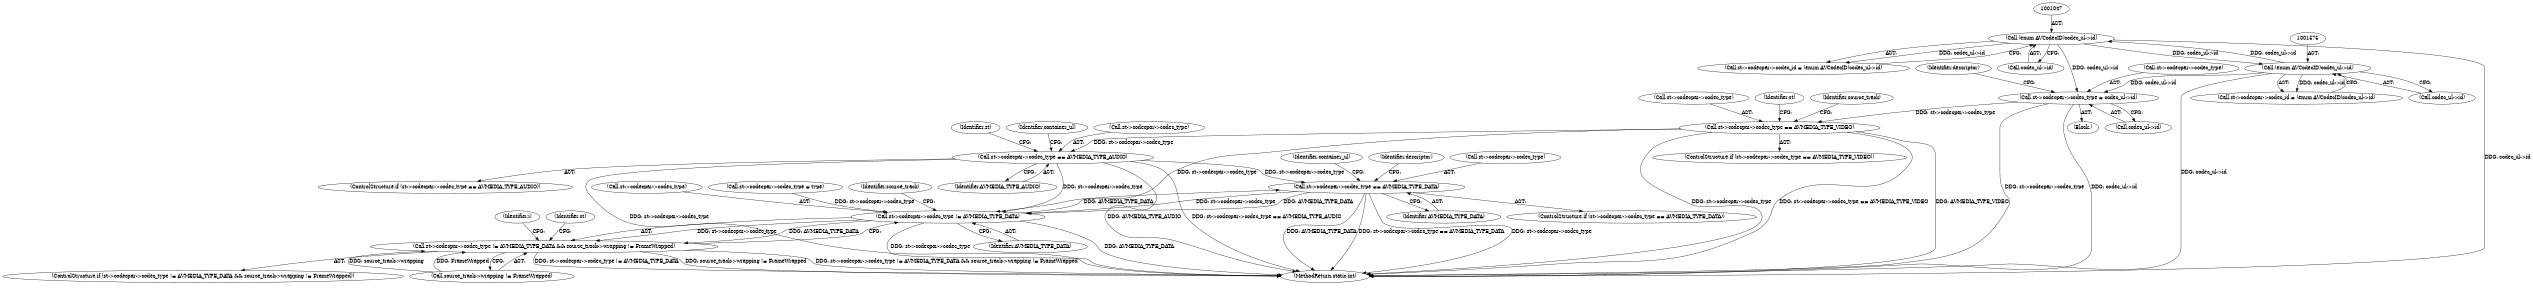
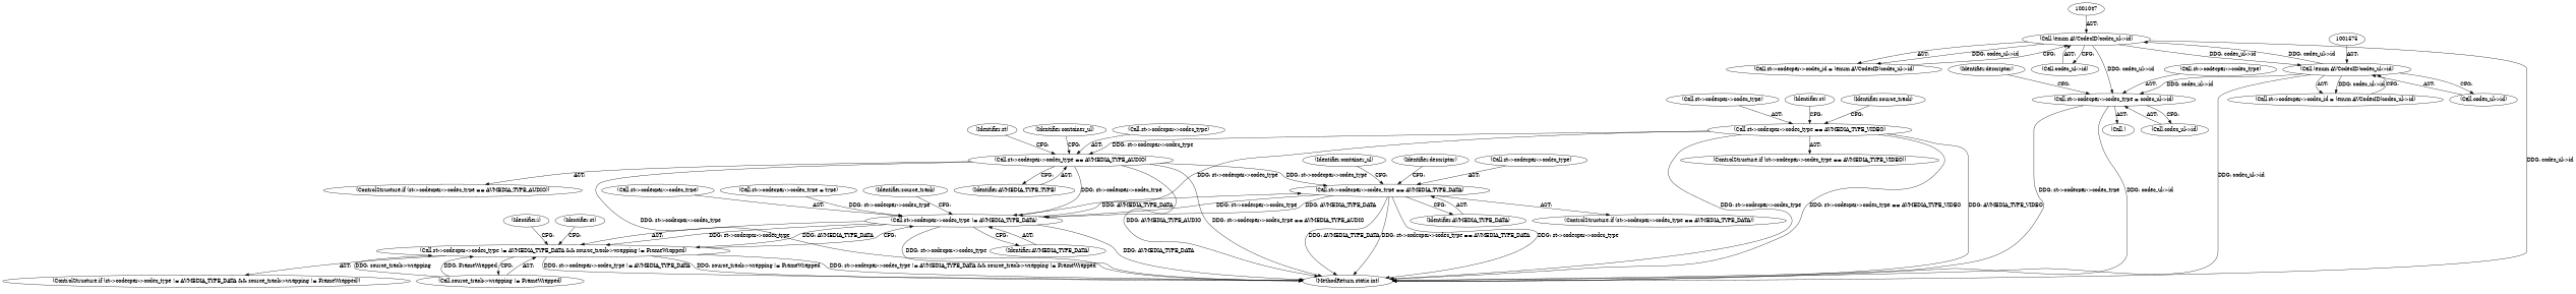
  digraph {
    n1 [label="(Call,st->codecpar->codec_type == AVMEDIA_TYPE_AUDIO)"]
    n2 [label="(Call,st->codecpar->codec_type == AVMEDIA_TYPE_DATA)"]
    n3 [label="(Call,st->codecpar->codec_type != AVMEDIA_TYPE_DATA)"]
    n4 [label="(ControlStructure,if (st->codecpar->codec_type == AVMEDIA_TYPE_AUDIO))"]
-   n5 [label="(Identifier,AVMEDIA_TYPE_AUDIO)"]
+   n5 [label="(Identifier,AVMEDIA_TYPE_TYPE)"]
    n6 [label="(MethodReturn,static int)"]
    n7 [label="(Identifier,AVMEDIA_TYPE_DATA)"]
    n8 [label="(ControlStructure,if (st->codecpar->codec_type == AVMEDIA_TYPE_DATA))"]
    n9 [label="(Call,st->codecpar->codec_type != AVMEDIA_TYPE_DATA && source_track->wrapping != FrameWrapped)"]
    n10 [label="(Identifier,AVMEDIA_TYPE_DATA)"]
    n11 [label="(Call,st->codecpar->codec_type == AVMEDIA_TYPE_VIDEO)"]
    n12 [label="(ControlStructure,if (st->codecpar->codec_type == AVMEDIA_TYPE_VIDEO))"]
    n13 [label="(Call,st->codecpar->codec_type = codec_ul->id)"]
-   n14 [label="(Block,)"]
+   n14 [label="(Call,)"]
    n15 [label="(Call,codec_ul->id)"]
    n16 [label="(Call,(enum AVCodecID)codec_ul->id)"]
    n17 [label="(Call,(enum AVCodecID)codec_ul->id)"]
    n18 [label="(Call,st->codecpar->codec_id = (enum AVCodecID)codec_ul->id)"]
    n19 [label="(Call,codec_ul->id)"]
    n20 [label="(Call,st->codecpar->codec_id = (enum AVCodecID)codec_ul->id)"]
    n21 [label="(Call,codec_ul->id)"]
    n22 [label="(Call,source_track->wrapping != FrameWrapped)"]
    n23 [label="(ControlStructure,if (st->codecpar->codec_type != AVMEDIA_TYPE_DATA && source_track->wrapping != FrameWrapped))"]
    n24 [label="(Identifier,st)"]
    n25 [label="(Identifier,descriptor)"]
    n26 [label="(Identifier,descriptor)"]
    n27 [label="(Call,st->codecpar->codec_type)"]
    n28 [label="(Call,st->codecpar->codec_type)"]
    n29 [label="(Identifier,container_ul)"]
    n30 [label="(Call,st->codecpar->codec_type)"]
    n31 [label="(Identifier,st)"]
    n32 [label="(Call,st->codecpar->codec_type)"]
    n33 [label="(Call,st->codecpar->codec_type = type)"]
    n34 [label="(Identifier,container_ul)"]
    n35 [label="(Identifier,i)"]
    n36 [label="(Identifier,source_track)"]
    n37 [label="(Identifier,source_track)"]
    n38 [label="(Call,st->codecpar->codec_type)"]
    n39 [label="(Identifier,st)"]
    1001047
    n41 [label=1001575]
    n1 -> n2 [label="DDG: st->codecpar->codec_type"]
    n1 -> n3 [label="DDG: st->codecpar->codec_type"]
    n1 -> n4 [label="AST: "]
    n1 -> n5 [label="CFG: "]
    n1 -> n6 [label="DDG: st->codecpar->codec_type"]
    n1 -> n6 [label="DDG: st->codecpar->codec_type == AVMEDIA_TYPE_AUDIO"]
    n1 -> n6 [label="DDG: AVMEDIA_TYPE_AUDIO"]
    n2 -> n3 [label="DDG: st->codecpar->codec_type"]
    n2 -> n3 [label="DDG: AVMEDIA_TYPE_DATA"]
    n2 -> n6 [label="DDG: st->codecpar->codec_type"]
    n2 -> n6 [label="DDG: AVMEDIA_TYPE_DATA"]
    n2 -> n6 [label="DDG: st->codecpar->codec_type == AVMEDIA_TYPE_DATA"]
    n2 -> n7 [label="CFG: "]
    n2 -> n8 [label="AST: "]
    n3 -> n2 [label="DDG: AVMEDIA_TYPE_DATA"]
    n3 -> n6 [label="DDG: st->codecpar->codec_type"]
    n3 -> n6 [label="DDG: AVMEDIA_TYPE_DATA"]
    n3 -> n9 [label="AST: "]
    n3 -> n9 [label="DDG: st->codecpar->codec_type"]
    n3 -> n9 [label="DDG: AVMEDIA_TYPE_DATA"]
    n3 -> n10 [label="CFG: "]
    n5 -> n1 [label="AST: "]
    n7 -> n2 [label="AST: "]
    n9 -> n3 [label="CFG: "]
    n9 -> n6 [label="DDG: st->codecpar->codec_type != AVMEDIA_TYPE_DATA && source_track->wrapping != FrameWrapped"]
    n9 -> n6 [label="DDG: st->codecpar->codec_type != AVMEDIA_TYPE_DATA"]
    n9 -> n6 [label="DDG: source_track->wrapping != FrameWrapped"]
    n9 -> n22 [label="CFG: "]
    n9 -> n23 [label="AST: "]
    n10 -> n3 [label="AST: "]
    n11 -> n1 [label="DDG: st->codecpar->codec_type"]
    n11 -> n3 [label="DDG: st->codecpar->codec_type"]
    n11 -> n6 [label="DDG: st->codecpar->codec_type"]
    n11 -> n6 [label="DDG: st->codecpar->codec_type == AVMEDIA_TYPE_VIDEO"]
    n11 -> n6 [label="DDG: AVMEDIA_TYPE_VIDEO"]
    n11 -> n12 [label="AST: "]
    n13 -> n6 [label="DDG: st->codecpar->codec_type"]
    n13 -> n6 [label="DDG: codec_ul->id"]
-   n13 -> n11 [label="DDG: st->codecpar->codec_type"]
    n13 -> n14 [label="AST: "]
    n13 -> n15 [label="CFG: "]
    n15 -> n13 [label="AST: "]
    n16 -> n6 [label="DDG: codec_ul->id"]
    n16 -> n13 [label="DDG: codec_ul->id"]
    n16 -> n17 [label="DDG: codec_ul->id"]
    n16 -> n18 [label="AST: "]
    n16 -> n18 [label="DDG: codec_ul->id"]
    n16 -> n19 [label="CFG: "]
    n17 -> n6 [label="DDG: codec_ul->id"]
    n17 -> n13 [label="DDG: codec_ul->id"]
    n17 -> n16 [label="DDG: codec_ul->id"]
    n17 -> n20 [label="AST: "]
    n17 -> n20 [label="DDG: codec_ul->id"]
    n17 -> n21 [label="CFG: "]
    n18 -> n16 [label="CFG: "]
    n19 -> n16 [label="AST: "]
    n20 -> n17 [label="CFG: "]
    n21 -> n17 [label="AST: "]
    n22 -> n9 [label="AST: "]
    n22 -> n9 [label="DDG: source_track->wrapping"]
    n22 -> n9 [label="DDG: FrameWrapped"]
    n24 -> n1 [label="CFG: "]
    n25 -> n13 [label="CFG: "]
    n26 -> n2 [label="CFG: "]
    n27 -> n2 [label="AST: "]
    n28 -> n3 [label="AST: "]
    n29 -> n1 [label="CFG: "]
    n30 -> n11 [label="AST: "]
    n31 -> n11 [label="CFG: "]
    n32 -> n13 [label="AST: "]
    n33 -> n3 [label="DDG: st->codecpar->codec_type"]
    n34 -> n2 [label="CFG: "]
    n35 -> n9 [label="CFG: "]
    n36 -> n11 [label="CFG: "]
    n37 -> n3 [label="CFG: "]
    n38 -> n1 [label="AST: "]
    n39 -> n9 [label="CFG: "]
    1001047 -> n16 [label="AST: "]
    n41 -> n17 [label="AST: "]
  }
